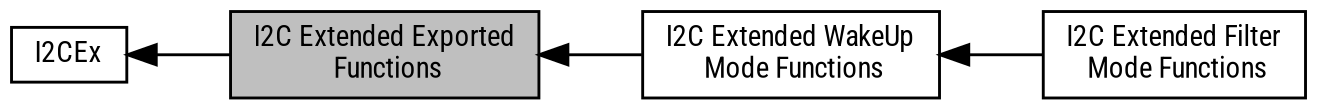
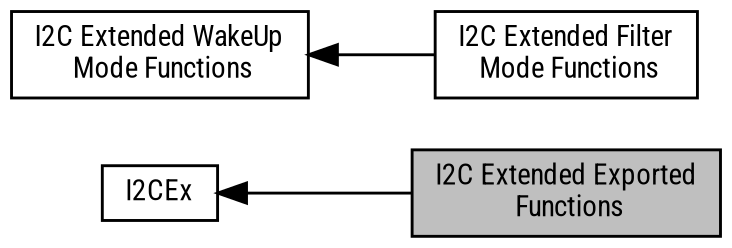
  digraph {
    fontname="Roboto Condensed"
    rankdir=LR
    node [color=black fillcolor=white fontname="Roboto Condensed" fontsize=10 shape=box style=filled]
    edge [dir=back fontname="Roboto Condensed" fontsize=10 labelfontname=Helvetica labelfontsize=10 shape=plaintext style=solid]
    n1 [height=0.2 label=I2CEx width=0.4]
    n2 [fillcolor=grey75 fontcolor=black height=0.2 label="I2C Extended Exported\l Functions" width=0.4]
    n3 [height=0.2 label="I2C Extended WakeUp\l Mode Functions" width=0.4]
    n4 [height=0.2 label="I2C Extended Filter\l Mode Functions" width=0.4]
    n1 -> n2
-   n2 -> n3
    n3 -> n4
  }
